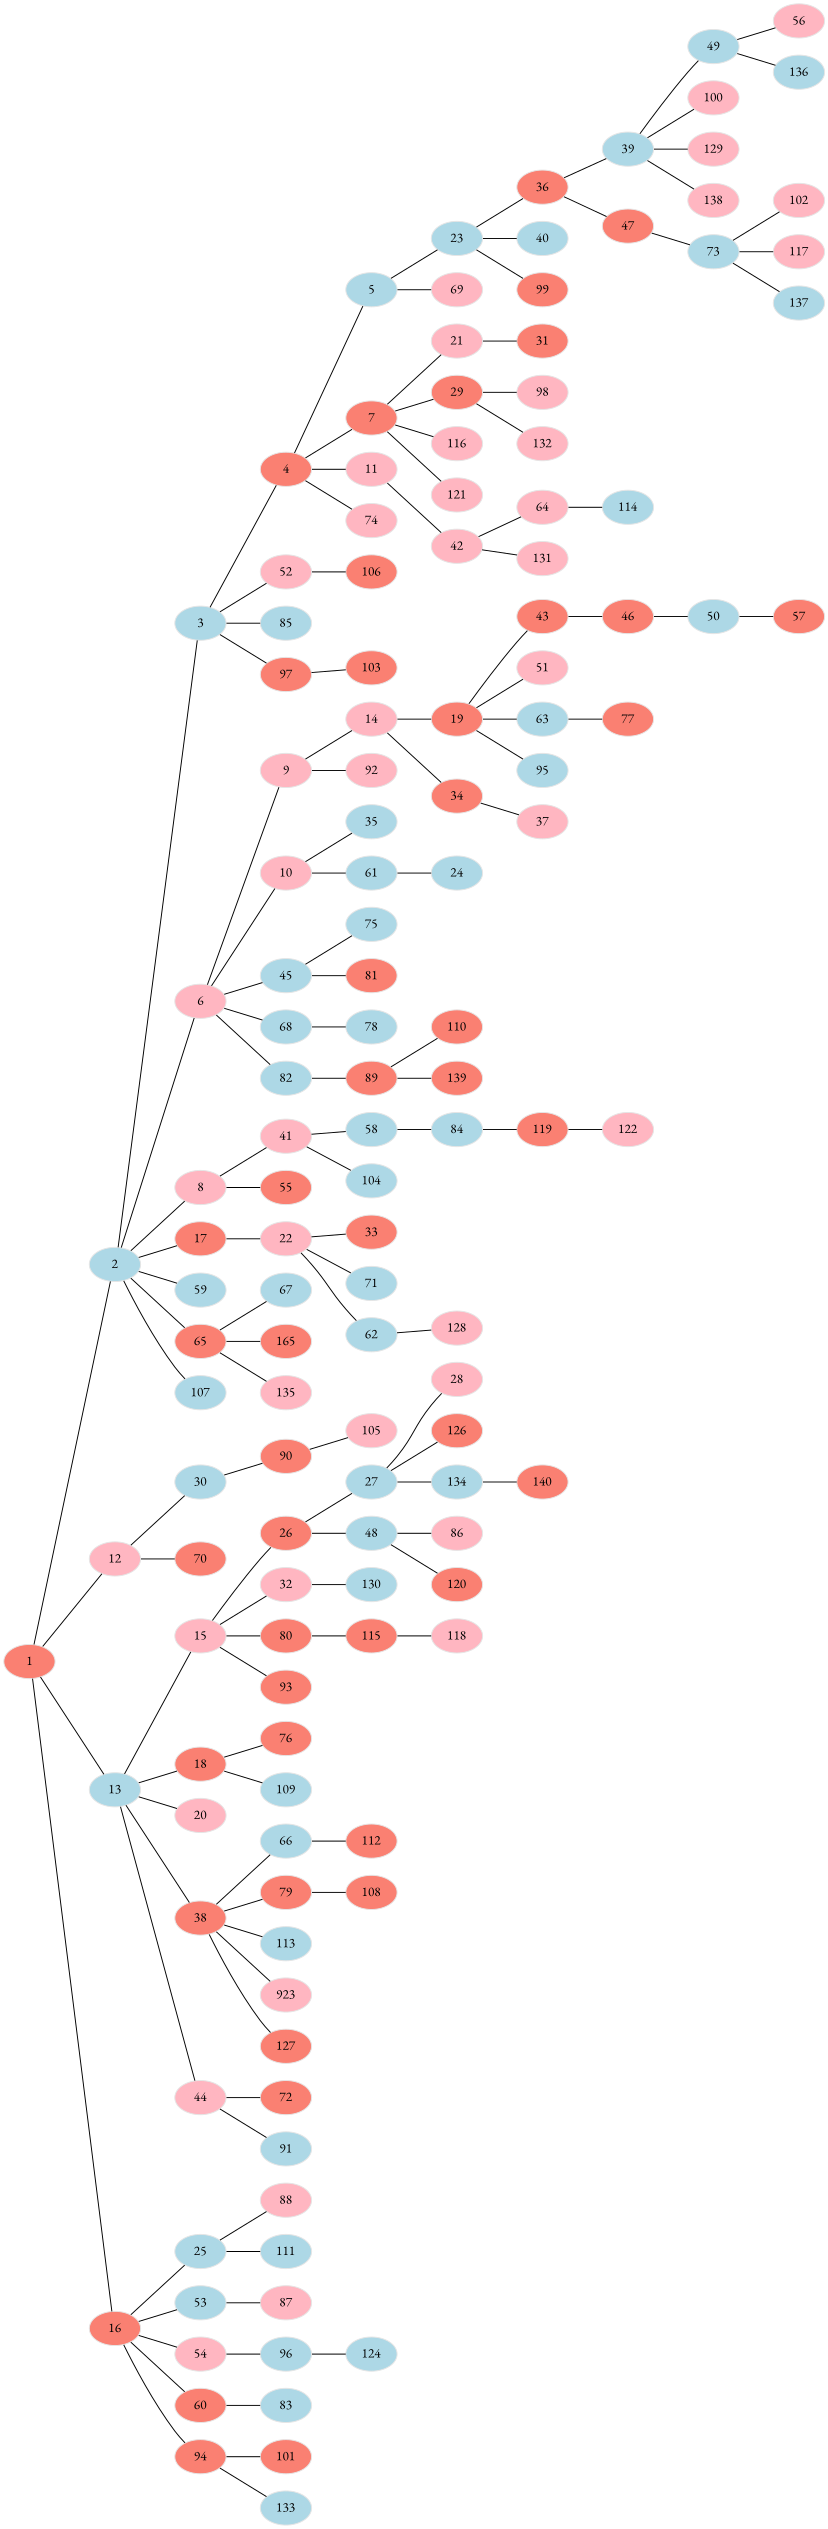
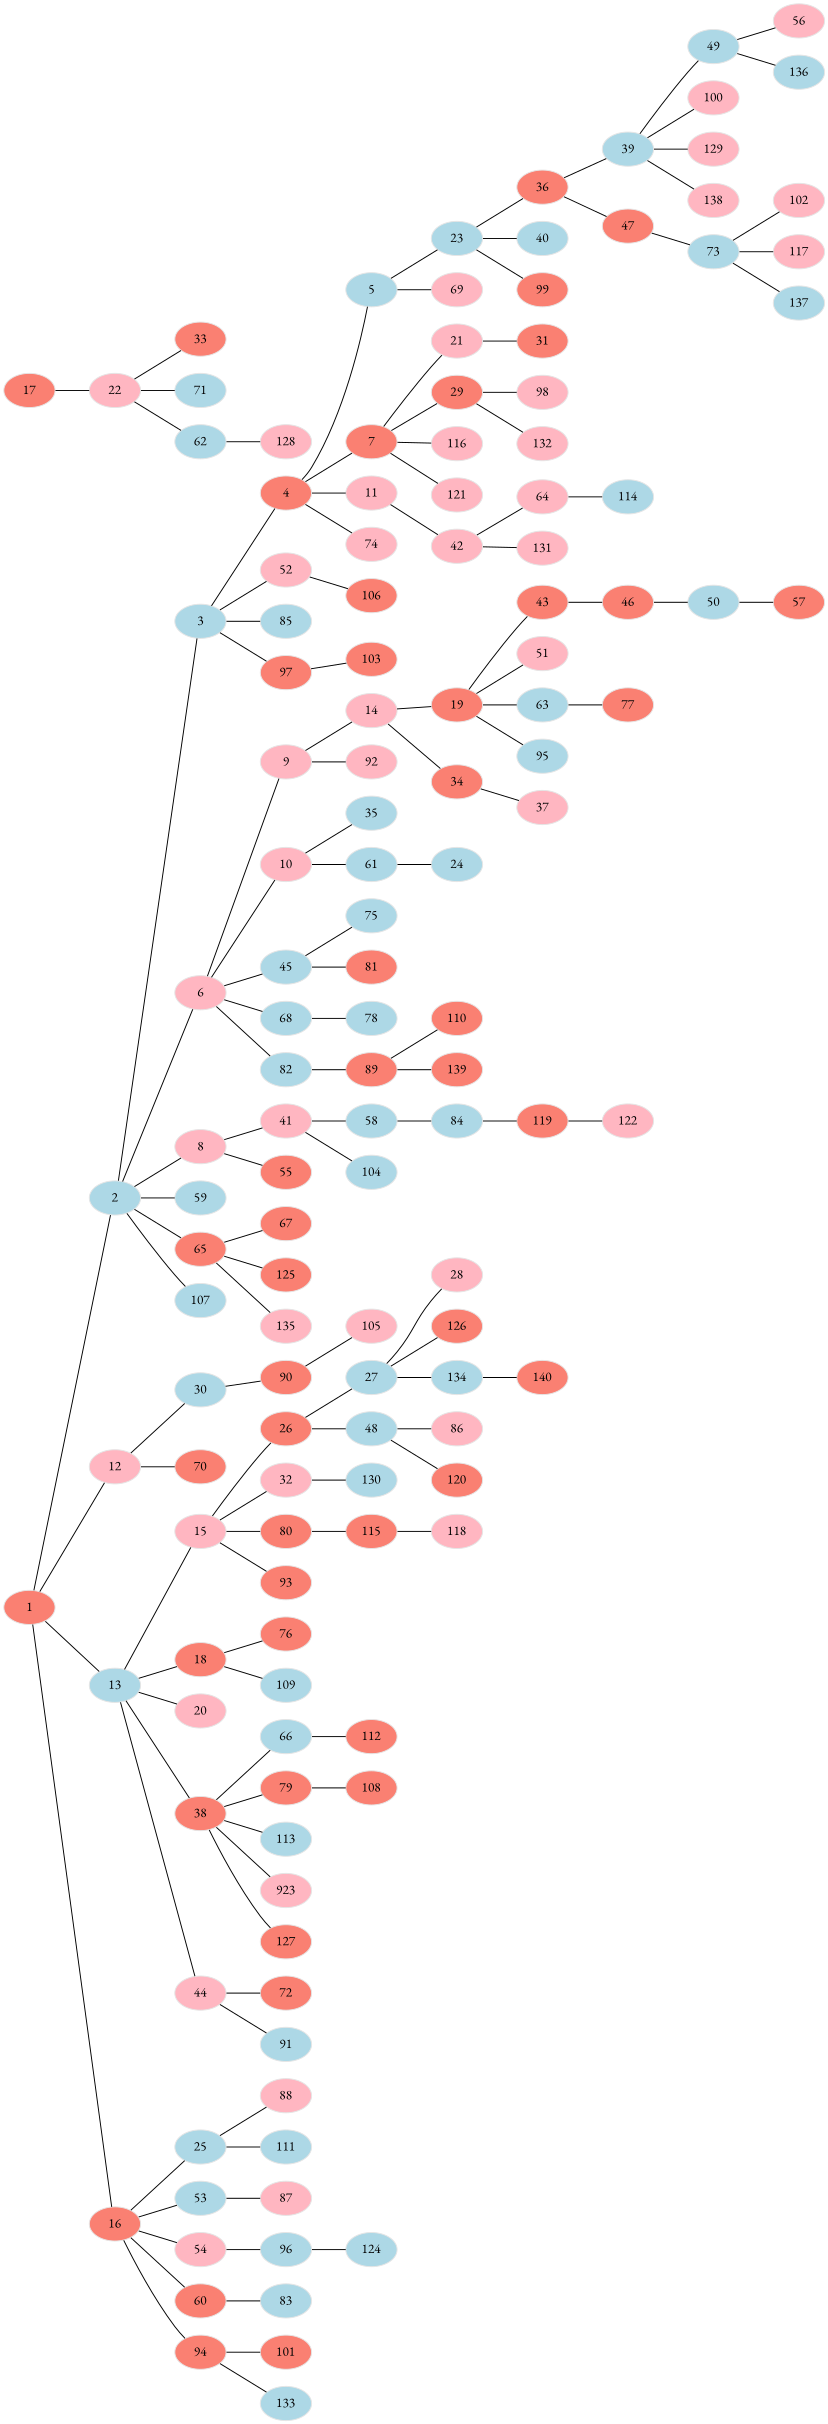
  graph {
    fontname="EB Garamond"
    rankdir=LR
    node [color=gray90 fillcolor=salmon fontname="EB Garamond" style=filled]
    edge [fontname="EB Garamond"]
    2 [fillcolor=lightblue]
    1
    12 [fillcolor=lightpink]
    13 [fillcolor=lightblue]
    16
    3 [fillcolor=lightblue]
    6 [fillcolor=lightpink]
    8 [fillcolor=lightpink]
    17
    59 [fillcolor=lightblue]
    65
    107 [fillcolor=lightblue]
    30 [fillcolor=lightblue]
    70
    15 [fillcolor=lightpink]
    18
    20 [fillcolor=lightpink]
    38
    44 [fillcolor=lightpink]
    25 [fillcolor=lightblue]
    53 [fillcolor=lightblue]
    54 [fillcolor=lightpink]
    60
    94
    4
    52 [fillcolor=lightpink]
    85 [fillcolor=lightblue]
    97
    9 [fillcolor=lightpink]
    10 [fillcolor=lightpink]
    45 [fillcolor=lightblue]
    68 [fillcolor=lightblue]
    82 [fillcolor=lightblue]
    41 [fillcolor=lightpink]
    55
    22 [fillcolor=lightpink]
-   67 [fillcolor=lightblue]
-   125 [label=165]
+   67
+   125
    135 [fillcolor=lightpink]
    5 [fillcolor=lightblue]
    7
    11 [fillcolor=lightpink]
    74 [fillcolor=lightpink]
    106
    103
    23 [fillcolor=lightblue]
    69 [fillcolor=lightpink]
    21 [fillcolor=lightpink]
    29
    116 [fillcolor=lightpink]
    121 [fillcolor=lightpink]
    42 [fillcolor=lightpink]
    36
    40 [fillcolor=lightblue]
    99
    14 [fillcolor=lightpink]
    92 [fillcolor=lightpink]
    35 [fillcolor=lightblue]
    61 [fillcolor=lightblue]
    75 [fillcolor=lightblue]
    81
    78 [fillcolor=lightblue]
    89
    31
    98 [fillcolor=lightpink]
    132 [fillcolor=lightpink]
    58 [fillcolor=lightblue]
    104 [fillcolor=lightblue]
    19
    34
    24 [fillcolor=lightblue]
    64 [fillcolor=lightpink]
    131 [fillcolor=lightpink]
    90
    26
    32 [fillcolor=lightpink]
    80
    93
    76
    109 [fillcolor=lightblue]
    66 [fillcolor=lightblue]
    79
    113 [fillcolor=lightblue]
    n84 [fillcolor=lightpink label=923]
    127
    72
    91 [fillcolor=lightblue]
    43
    51 [fillcolor=lightpink]
    63 [fillcolor=lightblue]
    95 [fillcolor=lightblue]
    37 [fillcolor=lightpink]
    27 [fillcolor=lightblue]
    48 [fillcolor=lightblue]
    130 [fillcolor=lightblue]
    115
    88 [fillcolor=lightpink]
    111 [fillcolor=lightblue]
    87 [fillcolor=lightpink]
    96 [fillcolor=lightblue]
    83 [fillcolor=lightblue]
    101
    133 [fillcolor=lightblue]
    33
    71 [fillcolor=lightblue]
    62 [fillcolor=lightblue]
    46
    77
    39 [fillcolor=lightblue]
    47
    28 [fillcolor=lightpink]
    126
    134 [fillcolor=lightblue]
    86 [fillcolor=lightpink]
    120
    140
    105 [fillcolor=lightpink]
    49 [fillcolor=lightblue]
    100 [fillcolor=lightpink]
    129 [fillcolor=lightpink]
    138 [fillcolor=lightpink]
    73 [fillcolor=lightblue]
    112
    108
    56 [fillcolor=lightpink]
    136 [fillcolor=lightblue]
    84 [fillcolor=lightblue]
    114 [fillcolor=lightblue]
    50 [fillcolor=lightblue]
    57
    102 [fillcolor=lightpink]
    117 [fillcolor=lightpink]
    137 [fillcolor=lightblue]
    124 [fillcolor=lightblue]
    128 [fillcolor=lightpink]
    119
    118 [fillcolor=lightpink]
    110
    139
    122 [fillcolor=lightpink]
    2 -- 3
    2 -- 6
    2 -- 8
-   2 -- 17
    2 -- 59
    2 -- 65
    2 -- 107
    1 -- 2
    1 -- 12
    1 -- 13
    1 -- 16
    12 -- 30
    12 -- 70
    13 -- 15
    13 -- 18
    13 -- 20
    13 -- 38
    13 -- 44
    16 -- 25
    16 -- 53
    16 -- 54
    16 -- 60
    16 -- 94
    3 -- 4
    3 -- 52
    3 -- 85
    3 -- 97
    6 -- 9
    6 -- 10
    6 -- 45
    6 -- 68
    6 -- 82
    8 -- 41
    8 -- 55
    17 -- 22
    65 -- 67
    65 -- 125
    65 -- 135
    30 -- 90
    15 -- 26
    15 -- 32
    15 -- 80
    15 -- 93
    18 -- 76
    18 -- 109
    38 -- 66
    38 -- 79
    38 -- 113
    38 -- n84
    38 -- 127
    44 -- 72
    44 -- 91
    25 -- 88
    25 -- 111
    53 -- 87
    54 -- 96
    60 -- 83
    94 -- 101
    94 -- 133
    4 -- 5
    4 -- 7
    4 -- 11
    4 -- 74
    52 -- 106
    97 -- 103
    9 -- 14
    9 -- 92
    10 -- 35
    10 -- 61
    45 -- 75
    45 -- 81
    68 -- 78
    82 -- 89
    41 -- 58
    41 -- 104
    22 -- 33
    22 -- 71
    22 -- 62
    5 -- 23
    5 -- 69
    7 -- 21
    7 -- 29
    7 -- 116
    7 -- 121
    11 -- 42
    23 -- 36
    23 -- 40
    23 -- 99
    21 -- 31
    29 -- 98
    29 -- 132
    42 -- 64
    42 -- 131
    36 -- 39
    36 -- 47
    14 -- 19
    14 -- 34
    61 -- 24
    89 -- 110
    89 -- 139
    58 -- 84
    19 -- 43
    19 -- 51
    19 -- 63
    19 -- 95
    34 -- 37
    64 -- 114
    90 -- 105
    26 -- 27
    26 -- 48
    32 -- 130
    80 -- 115
    66 -- 112
    79 -- 108
    43 -- 46
    63 -- 77
    27 -- 28
    27 -- 126
    27 -- 134
    48 -- 86
    48 -- 120
    115 -- 118
    96 -- 124
    62 -- 128
    46 -- 50
    39 -- 49
    39 -- 100
    39 -- 129
    39 -- 138
    47 -- 73
    134 -- 140
    49 -- 56
    49 -- 136
    73 -- 102
    73 -- 117
    73 -- 137
    84 -- 119
    50 -- 57
    119 -- 122
  }
